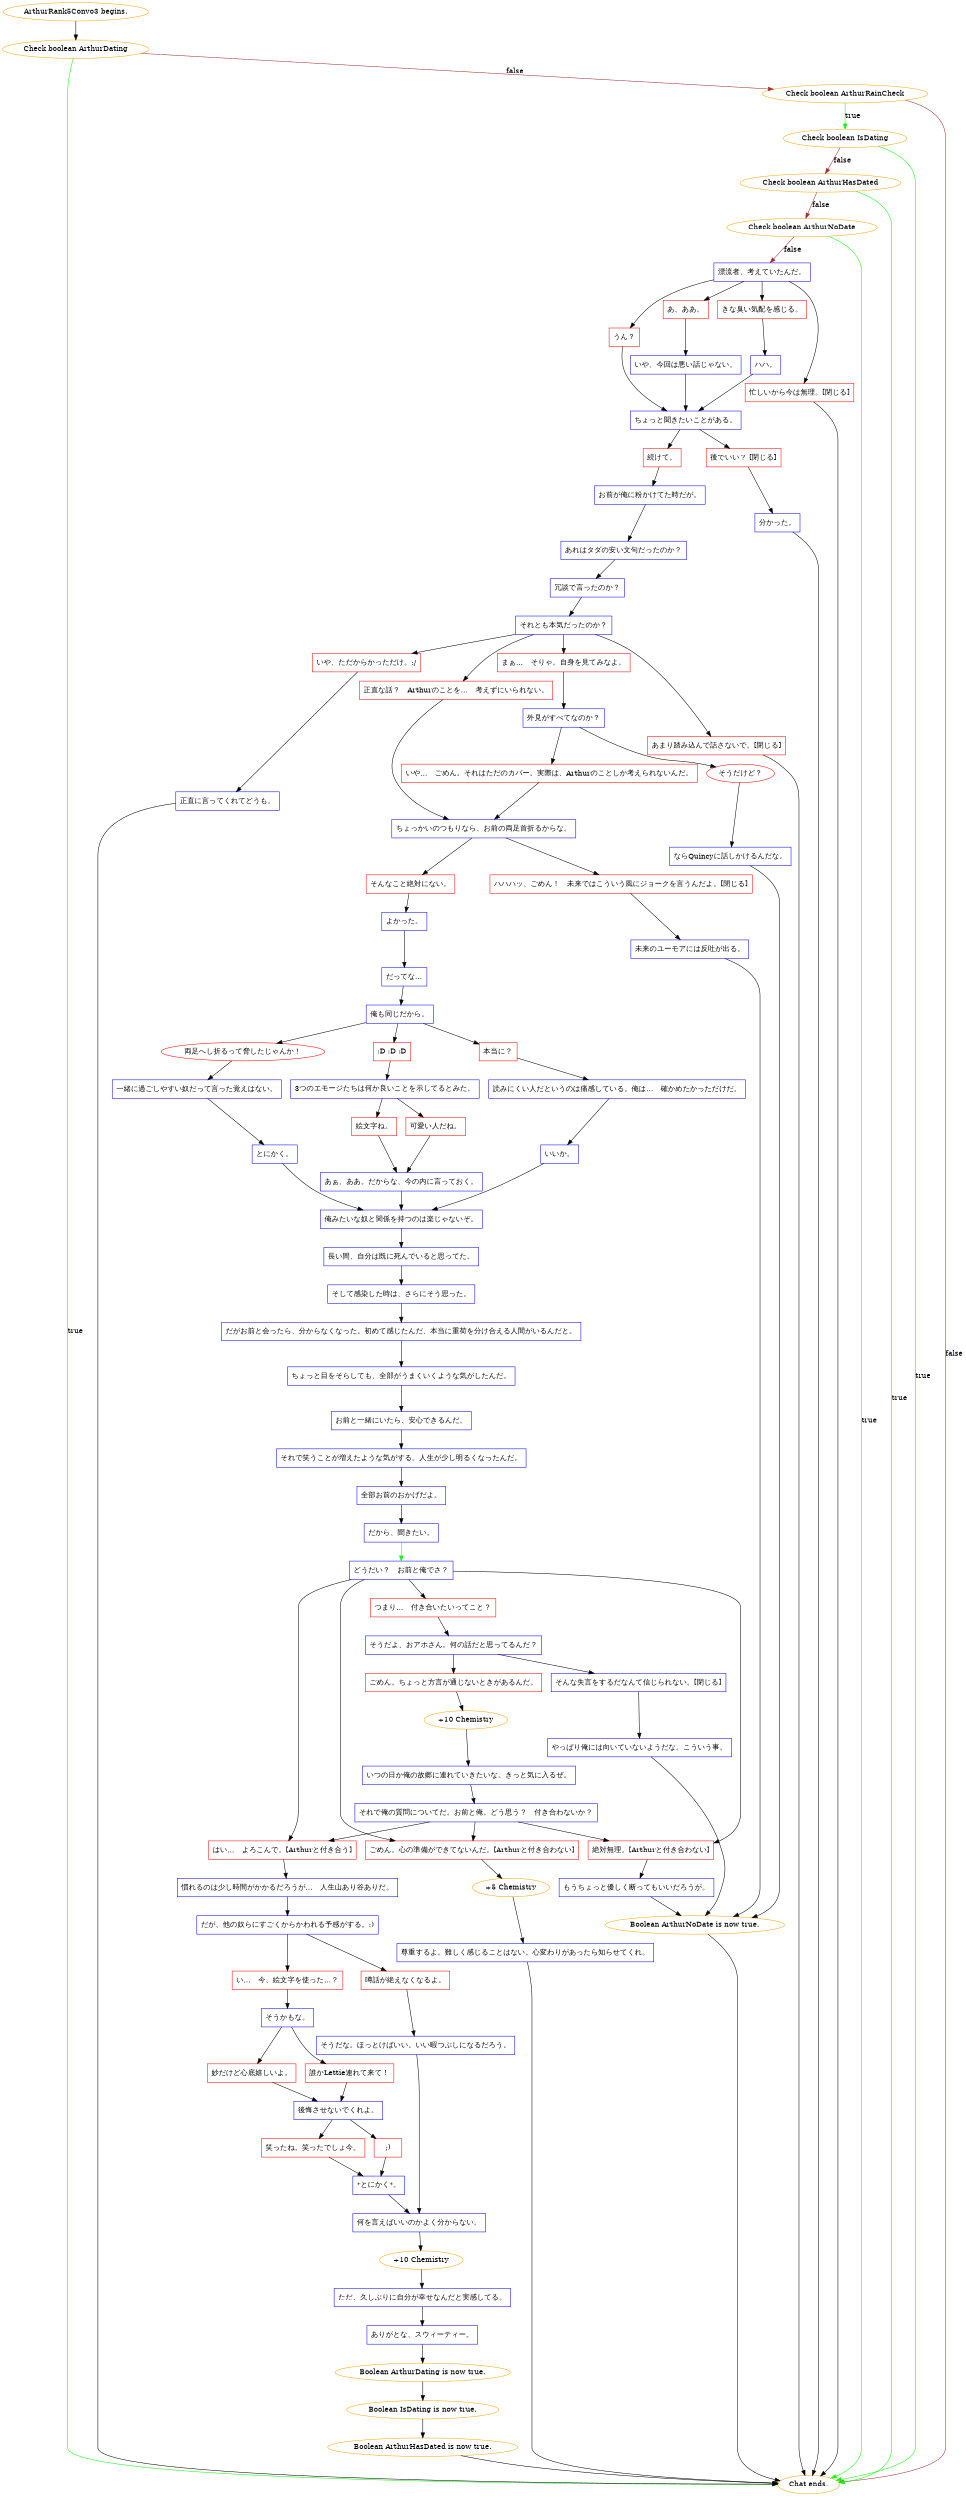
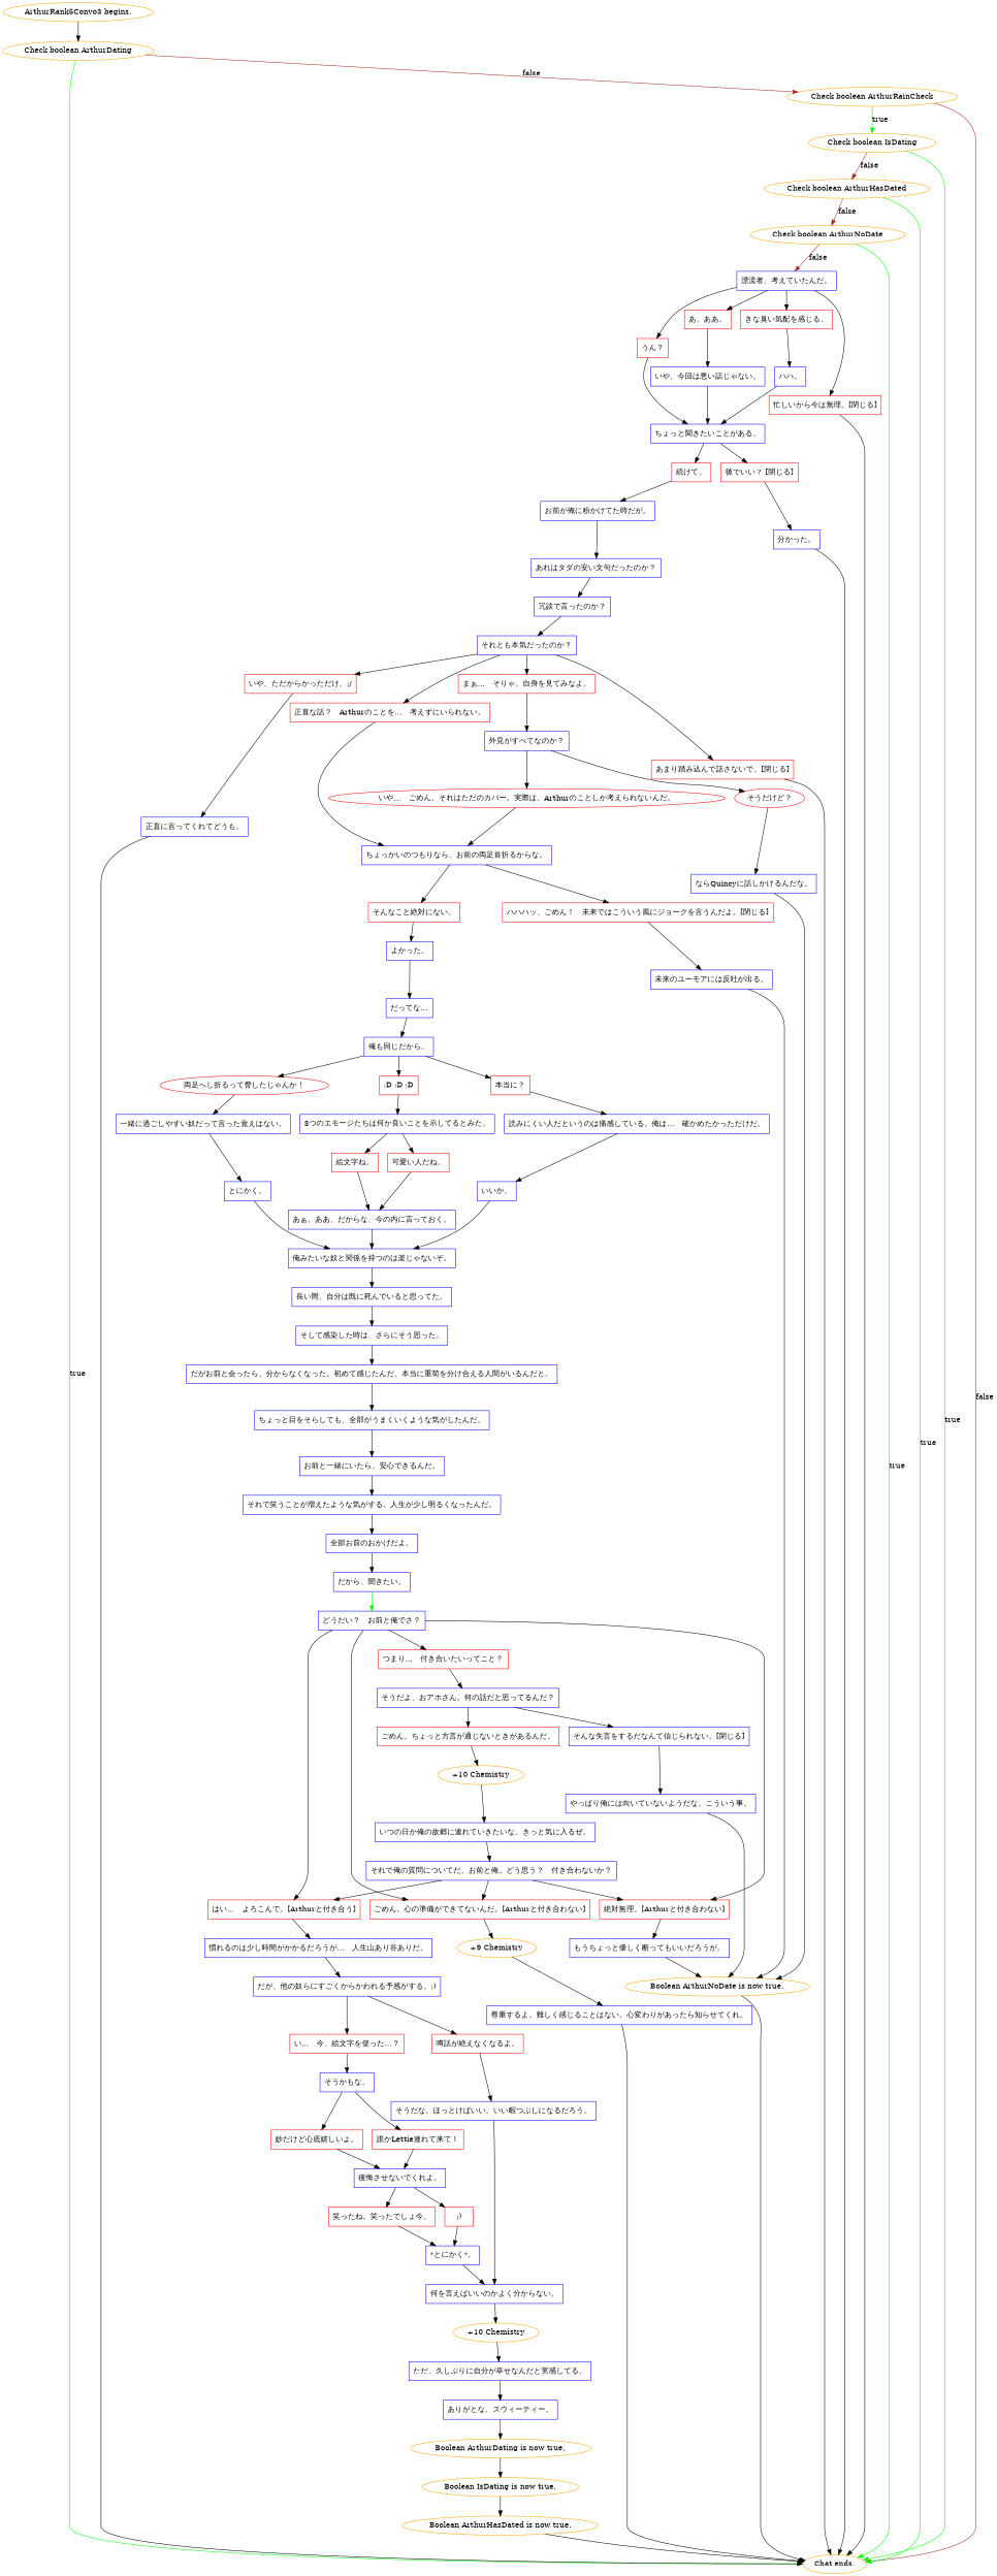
  digraph {
    node [color=blue shape=box]
    "ArthurRank5Convo3 begins." [color=orange shape=""]
    n2 [color=orange label="Check boolean ArthurDating" shape=""]
    "Chat ends." [color=orange shape=""]
    n4 [color=orange label="Check boolean ArthurRainCheck" shape=""]
    n5 [color=orange label="Check boolean IsDating" shape=""]
    n6 [color=orange label="Check boolean ArthurHasDated" shape=""]
    n7 [color=orange label="Check boolean ArthurNoDate" shape=""]
    n8 [label="漂流者、考えていたんだ。"]
    n9 [color=red label="うん？"]
    n10 [color=red label="あ、ああ。"]
    n11 [color=red label="きな臭い気配を感じる。"]
    n12 [color=red label="忙しいから今は無理。[閉じる]"]
    n13 [label="ちょっと聞きたいことがある。"]
    n14 [label="いや、今回は悪い話じゃない。"]
    n15 [label="ハハ。"]
    n16 [color=red label="続けて。"]
    n17 [color=red label="後でいい？ [閉じる]"]
    n18 [label="お前が俺に粉かけてた時だが。"]
    n19 [label="分かった。"]
    n20 [label="あれはタダの安い文句だったのか？"]
    n21 [label="冗談で言ったのか？"]
    n22 [label="それとも本気だったのか？"]
    n23 [color=red label="いや、ただからかっただけ。:/"]
    n24 [color=red label="まぁ…　そりゃ。自身を見てみなよ。"]
    n25 [color=red label="正直な話？　Arthurのことを…　考えずにいられない。"]
    n26 [color=red label="あまり踏み込んで話さないで。[閉じる]"]
    n27 [label="正直に言ってくれてどうも。"]
    n28 [label="外見がすべてなのか？"]
    n29 [label="ちょっかいのつもりなら、お前の両足首折るからな。"]
    n30 [color=red label="そうだけど？" shape=ellipse]
-   n31 [color=red label="いや…　ごめん。それはただのカバー。実際は、Arthurのことしか考えられないんだ。"]
+   n31 [color=red label="いや…　ごめん。それはただのカバー。実際は、Arthurのことしか考えられないんだ。" shape=ellipse]
    n32 [color=red label="そんなこと絶対にない。"]
    n33 [color=red label="ハハハッ、ごめん！　未来ではこういう風にジョークを言うんだよ。[閉じる]"]
    n34 [label="ならQuincyに話しかけるんだな。"]
    n35 [label="よかった。"]
    n36 [label="未来のユーモアには反吐が出る。"]
    n37 [color=orange label="Boolean ArthurNoDate is now true." shape=""]
    n38 [label="だってな…"]
    n39 [label="俺も同じだから。"]
    n40 [color=red label="本当に？"]
    n41 [color=red label=":D :D :D"]
    n42 [color=red label="両足へし折るって脅したじゃんか！" shape=ellipse]
    n43 [label="読みにくい人だというのは痛感している。俺は…　確かめたかっただけだ。"]
    n44 [label="3つのエモージたちは何か良いことを示してるとみた。"]
    n45 [label="一緒に過ごしやすい奴だって言った覚えはない。"]
    n46 [label="いいか。"]
    n47 [color=red label="絵文字ね。"]
    n48 [color=red label="可愛い人だね。"]
    n49 [label="とにかく。"]
    n50 [label="俺みたいな奴と関係を持つのは楽じゃないぞ。"]
    n51 [label="あぁ、ああ。だからな、今の内に言っておく。"]
    n52 [label="長い間、自分は既に死んでいると思ってた。"]
    n53 [label="そして感染した時は、さらにそう思った。"]
    n54 [label="だがお前と会ったら、分からなくなった。初めて感じたんだ、本当に重荷を分け合える人間がいるんだと。"]
    n55 [label="ちょっと目をそらしても、全部がうまくいくような気がしたんだ。"]
    n56 [label="お前と一緒にいたら、安心できるんだ。"]
    n57 [label="それで笑うことが増えたような気がする。人生が少し明るくなったんだ。"]
    n58 [label="全部お前のおかげだよ。"]
    n59 [label="だから、聞きたい。"]
    n60 [label="どうだい？　お前と俺でさ？"]
    n61 [color=red label="つまり…　付き合いたいってこと？"]
    n62 [color=red label="はい…　よろこんで。[Arthurと付き合う]"]
    n63 [color=red label="ごめん。心の準備ができてないんだ。[Arthurと付き合わない]"]
    n64 [color=red label="絶対無理。[Arthurと付き合わない]"]
    n65 [label="そうだよ、おアホさん。何の話だと思ってるんだ？"]
    n66 [label="慣れるのは少し時間がかかるだろうが…　人生山あり谷ありだ。"]
-   n67 [color=orange label="+5 Chemistry" shape=""]
+   n67 [color=orange label="+9 Chemistry" shape=""]
    n68 [label="もうちょっと優しく断ってもいいだろうが。"]
    n69 [color=red label="ごめん。ちょっと方言が通じないときがあるんだ。"]
    n70 [label="そんな失言をするだなんて信じられない。[閉じる]"]
    n71 [label="だが、他の奴らにすごくからかわれる予感がする。:)"]
    n72 [label="尊重するよ。難しく感じることはない。心変わりがあったら知らせてくれ。"]
    n73 [color=orange label="+10 Chemistry" shape=""]
    n74 [label="やっぱり俺には向いていないようだな。こういう事。"]
    n75 [color=red label="噂話が絶えなくなるよ。"]
    n76 [color=red label="い…　今、絵文字を使った…？"]
    n77 [label="いつの日か俺の故郷に連れていきたいな。きっと気に入るぜ。"]
    n78 [label="そうだな。ほっとけばいい。いい暇つぶしになるだろう。"]
    n79 [label="そうかもな。"]
    n80 [label="それで俺の質問についてだ。お前と俺。どう思う？　付き合わないか？"]
    n81 [label="何を言えばいいのかよく分からない。"]
    n82 [color=red label="妙だけど心底嬉しいよ。"]
    n83 [color=red label="誰かLettie連れて来て！"]
    n84 [color=orange label="+10 Chemistry" shape=""]
    n85 [label="後悔させないでくれよ。"]
    n86 [label="ただ、久しぶりに自分が幸せなんだと実感してる。"]
    n87 [color=red label="笑ったね。笑ったでしょ今。"]
    n88 [color=red label=";)"]
    n89 [label="ありがとな、スウィーティー。"]
    n90 [label="*とにかく*。"]
    n91 [color=orange label="Boolean ArthurDating is now true." shape=""]
    n92 [color=orange label="Boolean IsDating is now true." shape=""]
    n93 [color=orange label="Boolean ArthurHasDated is now true." shape=""]
    "ArthurRank5Convo3 begins." -> n2
    n2 -> "Chat ends." [color=green label=true]
    n2 -> n4 [color=brown label=false]
    n4 -> "Chat ends." [color=brown label=false]
    n4 -> n5 [color=green label=true]
    n5 -> "Chat ends." [color=green label=true]
    n5 -> n6 [color=brown label=false]
    n6 -> "Chat ends." [color=green label=true]
    n6 -> n7 [color=brown label=false]
    n7 -> "Chat ends." [color=green label=true]
    n7 -> n8 [color=brown label=false]
    n8 -> n9
    n8 -> n10
    n8 -> n11
    n8 -> n12
    n9 -> n13
    n10 -> n14
    n11 -> n15
    n12 -> "Chat ends."
    n13 -> n16
    n13 -> n17
    n14 -> n13
    n15 -> n13
    n16 -> n18
    n17 -> n19
    n18 -> n20
    n19 -> "Chat ends."
    n20 -> n21
    n21 -> n22
    n22 -> n23
    n22 -> n24
    n22 -> n25
    n22 -> n26
    n23 -> n27
    n24 -> n28
    n25 -> n29
    n26 -> "Chat ends."
    n27 -> "Chat ends."
    n28 -> n30
    n28 -> n31
    n29 -> n32
    n29 -> n33
    n30 -> n34
    n31 -> n29
    n32 -> n35
    n33 -> n36
    n34 -> n37
    n35 -> n38
    n36 -> n37
    n37 -> "Chat ends."
    n38 -> n39
    n39 -> n40
    n39 -> n41
    n39 -> n42
    n40 -> n43
    n41 -> n44
    n42 -> n45
    n43 -> n46
    n44 -> n47
    n44 -> n48
    n45 -> n49
    n46 -> n50
    n47 -> n51
    n48 -> n51
    n49 -> n50
    n50 -> n52
    n51 -> n50
    n52 -> n53
    n53 -> n54
    n54 -> n55
    n55 -> n56
    n56 -> n57
    n57 -> n58
    n58 -> n59
    n59 -> n60 [color=green]
    n60 -> n61
    n60 -> n62
    n60 -> n63
    n60 -> n64
    n61 -> n65
    n62 -> n66
    n63 -> n67
    n64 -> n68
    n65 -> n69
    n65 -> n70
    n66 -> n71
    n67 -> n72
    n68 -> n37
    n69 -> n73
    n70 -> n74
    n71 -> n75
    n71 -> n76
    n72 -> "Chat ends."
    n73 -> n77
    n74 -> n37
    n75 -> n78
    n76 -> n79
    n77 -> n80
    n78 -> n81
    n79 -> n82
    n79 -> n83
    n80 -> n62
    n80 -> n63
    n80 -> n64
    n81 -> n84
    n82 -> n85
    n83 -> n85
    n84 -> n86
    n85 -> n87
    n85 -> n88
    n86 -> n89
    n87 -> n90
    n88 -> n90
    n89 -> n91
    n90 -> n81
    n91 -> n92
    n92 -> n93
    n93 -> "Chat ends."
  }
